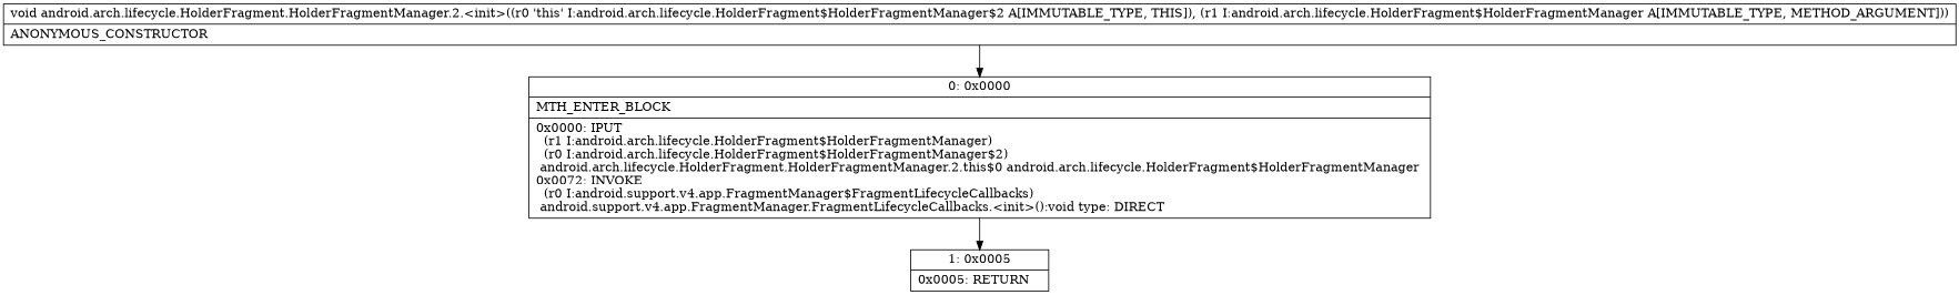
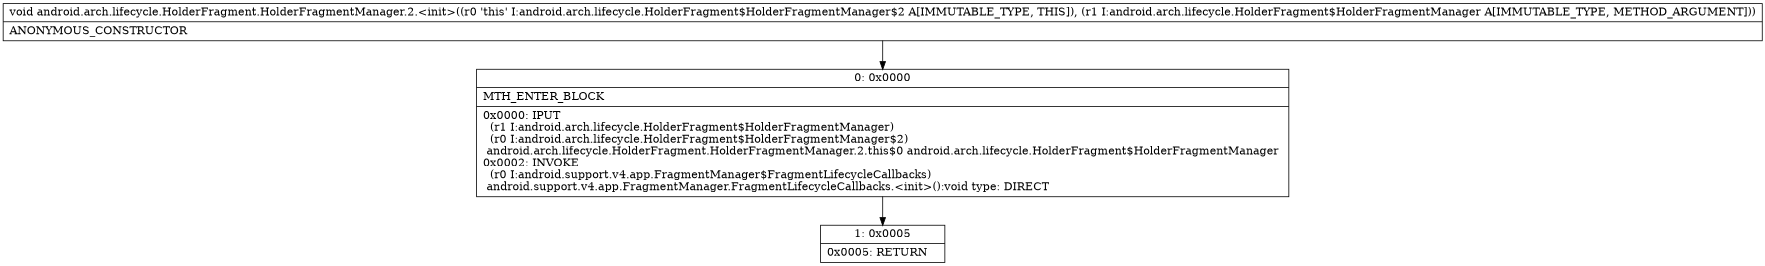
  digraph {
    node [shape=record]
-   n1 [label="{0\:\ 0x0000|MTH_ENTER_BLOCK\l|0x0000: IPUT  \l  (r1 I:android.arch.lifecycle.HolderFragment$HolderFragmentManager)\l  (r0 I:android.arch.lifecycle.HolderFragment$HolderFragmentManager$2)\l android.arch.lifecycle.HolderFragment.HolderFragmentManager.2.this$0 android.arch.lifecycle.HolderFragment$HolderFragmentManager \l0x0072: INVOKE  \l  (r0 I:android.support.v4.app.FragmentManager$FragmentLifecycleCallbacks)\l android.support.v4.app.FragmentManager.FragmentLifecycleCallbacks.\<init\>():void type: DIRECT \l}"]
+   n1 [label="{0\:\ 0x0000|MTH_ENTER_BLOCK\l|0x0000: IPUT  \l  (r1 I:android.arch.lifecycle.HolderFragment$HolderFragmentManager)\l  (r0 I:android.arch.lifecycle.HolderFragment$HolderFragmentManager$2)\l android.arch.lifecycle.HolderFragment.HolderFragmentManager.2.this$0 android.arch.lifecycle.HolderFragment$HolderFragmentManager \l0x0002: INVOKE  \l  (r0 I:android.support.v4.app.FragmentManager$FragmentLifecycleCallbacks)\l android.support.v4.app.FragmentManager.FragmentLifecycleCallbacks.\<init\>():void type: DIRECT \l}"]
    n2 [label="{1\:\ 0x0005|0x0005: RETURN   \l}"]
    n3 [label="{void android.arch.lifecycle.HolderFragment.HolderFragmentManager.2.\<init\>((r0 'this' I:android.arch.lifecycle.HolderFragment$HolderFragmentManager$2 A[IMMUTABLE_TYPE, THIS]), (r1 I:android.arch.lifecycle.HolderFragment$HolderFragmentManager A[IMMUTABLE_TYPE, METHOD_ARGUMENT]))  | ANONYMOUS_CONSTRUCTOR\l}"]
    n1 -> n2
    n3 -> n1
  }
